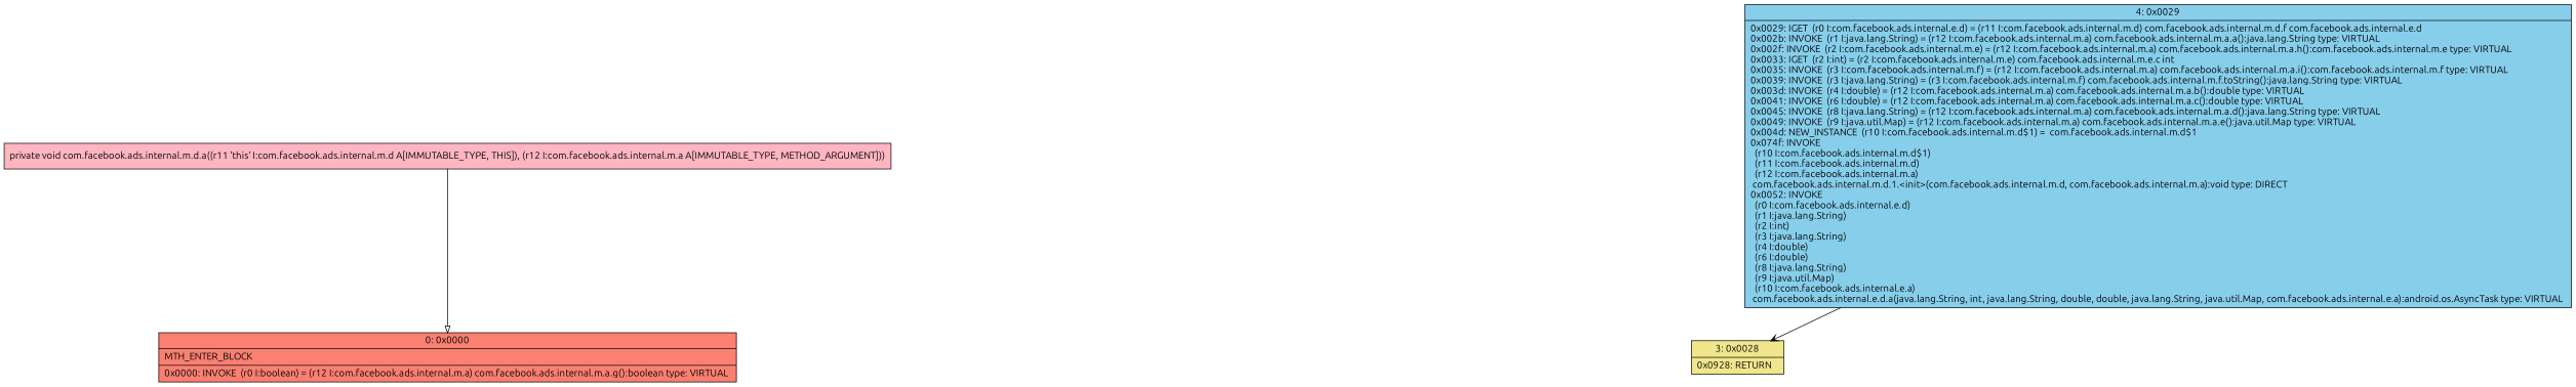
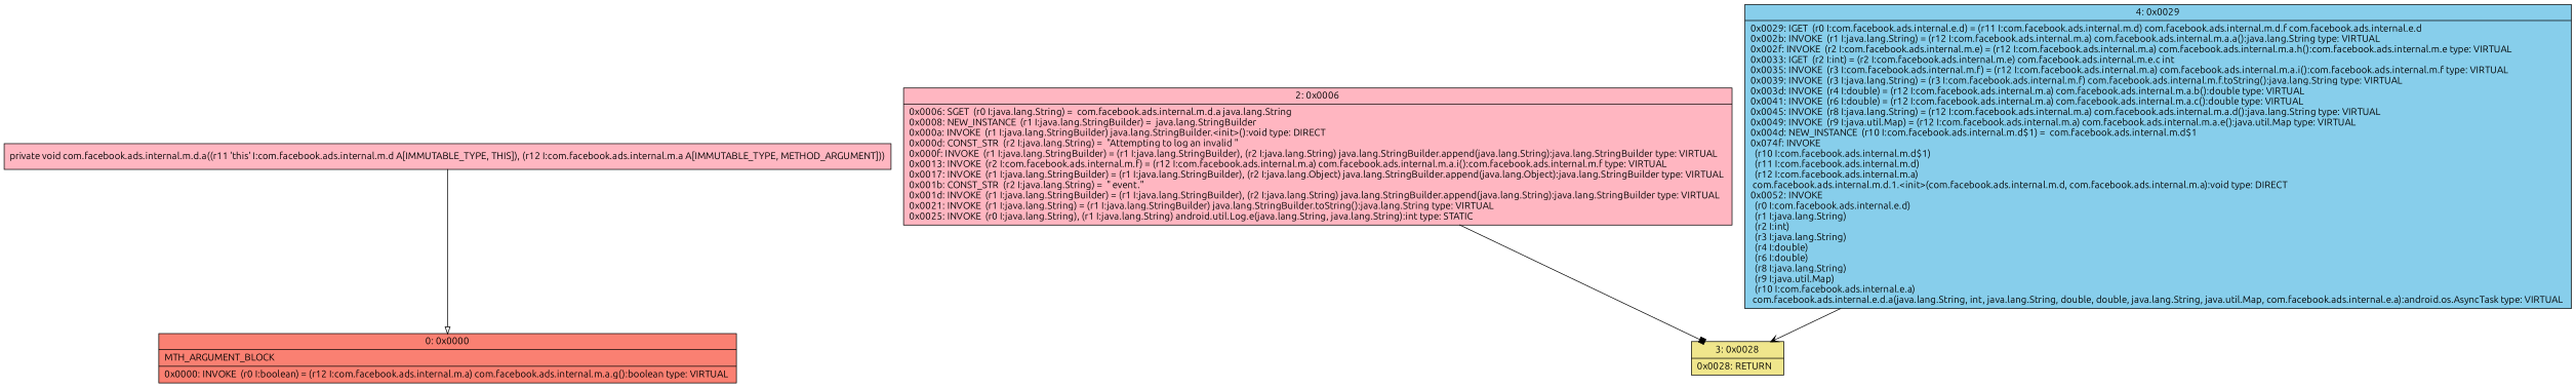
  digraph {
    fontname=Ubuntu
    node [fillcolor=lightpink fontname=Ubuntu shape=record style=filled]
    edge [fontname=Ubuntu]
-   n1 [fillcolor=salmon label="{0\:\ 0x0000|MTH_ENTER_BLOCK\l|0x0000: INVOKE  (r0 I:boolean) = (r12 I:com.facebook.ads.internal.m.a) com.facebook.ads.internal.m.a.g():boolean type: VIRTUAL \l}"]
-   n3 [fillcolor=khaki label="{3\:\ 0x0028|0x0928: RETURN   \l}"]
+   n1 [fillcolor=salmon label="{0\:\ 0x0000|MTH_ARGUMENT_BLOCK\l|0x0000: INVOKE  (r0 I:boolean) = (r12 I:com.facebook.ads.internal.m.a) com.facebook.ads.internal.m.a.g():boolean type: VIRTUAL \l}"]
+   n2 [label="{2\:\ 0x0006|0x0006: SGET  (r0 I:java.lang.String) =  com.facebook.ads.internal.m.d.a java.lang.String \l0x0008: NEW_INSTANCE  (r1 I:java.lang.StringBuilder) =  java.lang.StringBuilder \l0x000a: INVOKE  (r1 I:java.lang.StringBuilder) java.lang.StringBuilder.\<init\>():void type: DIRECT \l0x000d: CONST_STR  (r2 I:java.lang.String) =  \"Attempting to log an invalid \" \l0x000f: INVOKE  (r1 I:java.lang.StringBuilder) = (r1 I:java.lang.StringBuilder), (r2 I:java.lang.String) java.lang.StringBuilder.append(java.lang.String):java.lang.StringBuilder type: VIRTUAL \l0x0013: INVOKE  (r2 I:com.facebook.ads.internal.m.f) = (r12 I:com.facebook.ads.internal.m.a) com.facebook.ads.internal.m.a.i():com.facebook.ads.internal.m.f type: VIRTUAL \l0x0017: INVOKE  (r1 I:java.lang.StringBuilder) = (r1 I:java.lang.StringBuilder), (r2 I:java.lang.Object) java.lang.StringBuilder.append(java.lang.Object):java.lang.StringBuilder type: VIRTUAL \l0x001b: CONST_STR  (r2 I:java.lang.String) =  \" event.\" \l0x001d: INVOKE  (r1 I:java.lang.StringBuilder) = (r1 I:java.lang.StringBuilder), (r2 I:java.lang.String) java.lang.StringBuilder.append(java.lang.String):java.lang.StringBuilder type: VIRTUAL \l0x0021: INVOKE  (r1 I:java.lang.String) = (r1 I:java.lang.StringBuilder) java.lang.StringBuilder.toString():java.lang.String type: VIRTUAL \l0x0025: INVOKE  (r0 I:java.lang.String), (r1 I:java.lang.String) android.util.Log.e(java.lang.String, java.lang.String):int type: STATIC \l}"]
+   n3 [fillcolor=khaki label="{3\:\ 0x0028|0x0028: RETURN   \l}"]
    n4 [fillcolor=skyblue label="{4\:\ 0x0029|0x0029: IGET  (r0 I:com.facebook.ads.internal.e.d) = (r11 I:com.facebook.ads.internal.m.d) com.facebook.ads.internal.m.d.f com.facebook.ads.internal.e.d \l0x002b: INVOKE  (r1 I:java.lang.String) = (r12 I:com.facebook.ads.internal.m.a) com.facebook.ads.internal.m.a.a():java.lang.String type: VIRTUAL \l0x002f: INVOKE  (r2 I:com.facebook.ads.internal.m.e) = (r12 I:com.facebook.ads.internal.m.a) com.facebook.ads.internal.m.a.h():com.facebook.ads.internal.m.e type: VIRTUAL \l0x0033: IGET  (r2 I:int) = (r2 I:com.facebook.ads.internal.m.e) com.facebook.ads.internal.m.e.c int \l0x0035: INVOKE  (r3 I:com.facebook.ads.internal.m.f) = (r12 I:com.facebook.ads.internal.m.a) com.facebook.ads.internal.m.a.i():com.facebook.ads.internal.m.f type: VIRTUAL \l0x0039: INVOKE  (r3 I:java.lang.String) = (r3 I:com.facebook.ads.internal.m.f) com.facebook.ads.internal.m.f.toString():java.lang.String type: VIRTUAL \l0x003d: INVOKE  (r4 I:double) = (r12 I:com.facebook.ads.internal.m.a) com.facebook.ads.internal.m.a.b():double type: VIRTUAL \l0x0041: INVOKE  (r6 I:double) = (r12 I:com.facebook.ads.internal.m.a) com.facebook.ads.internal.m.a.c():double type: VIRTUAL \l0x0045: INVOKE  (r8 I:java.lang.String) = (r12 I:com.facebook.ads.internal.m.a) com.facebook.ads.internal.m.a.d():java.lang.String type: VIRTUAL \l0x0049: INVOKE  (r9 I:java.util.Map) = (r12 I:com.facebook.ads.internal.m.a) com.facebook.ads.internal.m.a.e():java.util.Map type: VIRTUAL \l0x004d: NEW_INSTANCE  (r10 I:com.facebook.ads.internal.m.d$1) =  com.facebook.ads.internal.m.d$1 \l0x074f: INVOKE  \l  (r10 I:com.facebook.ads.internal.m.d$1)\l  (r11 I:com.facebook.ads.internal.m.d)\l  (r12 I:com.facebook.ads.internal.m.a)\l com.facebook.ads.internal.m.d.1.\<init\>(com.facebook.ads.internal.m.d, com.facebook.ads.internal.m.a):void type: DIRECT \l0x0052: INVOKE  \l  (r0 I:com.facebook.ads.internal.e.d)\l  (r1 I:java.lang.String)\l  (r2 I:int)\l  (r3 I:java.lang.String)\l  (r4 I:double)\l  (r6 I:double)\l  (r8 I:java.lang.String)\l  (r9 I:java.util.Map)\l  (r10 I:com.facebook.ads.internal.e.a)\l com.facebook.ads.internal.e.d.a(java.lang.String, int, java.lang.String, double, double, java.lang.String, java.util.Map, com.facebook.ads.internal.e.a):android.os.AsyncTask type: VIRTUAL \l}"]
    n5 [label="{private void com.facebook.ads.internal.m.d.a((r11 'this' I:com.facebook.ads.internal.m.d A[IMMUTABLE_TYPE, THIS]), (r12 I:com.facebook.ads.internal.m.a A[IMMUTABLE_TYPE, METHOD_ARGUMENT])) }"]
+   n2 -> n3 [arrowhead=box]
    n4 -> n3 [arrowhead=vee]
    n5 -> n1 [arrowhead=onormal]
  }
